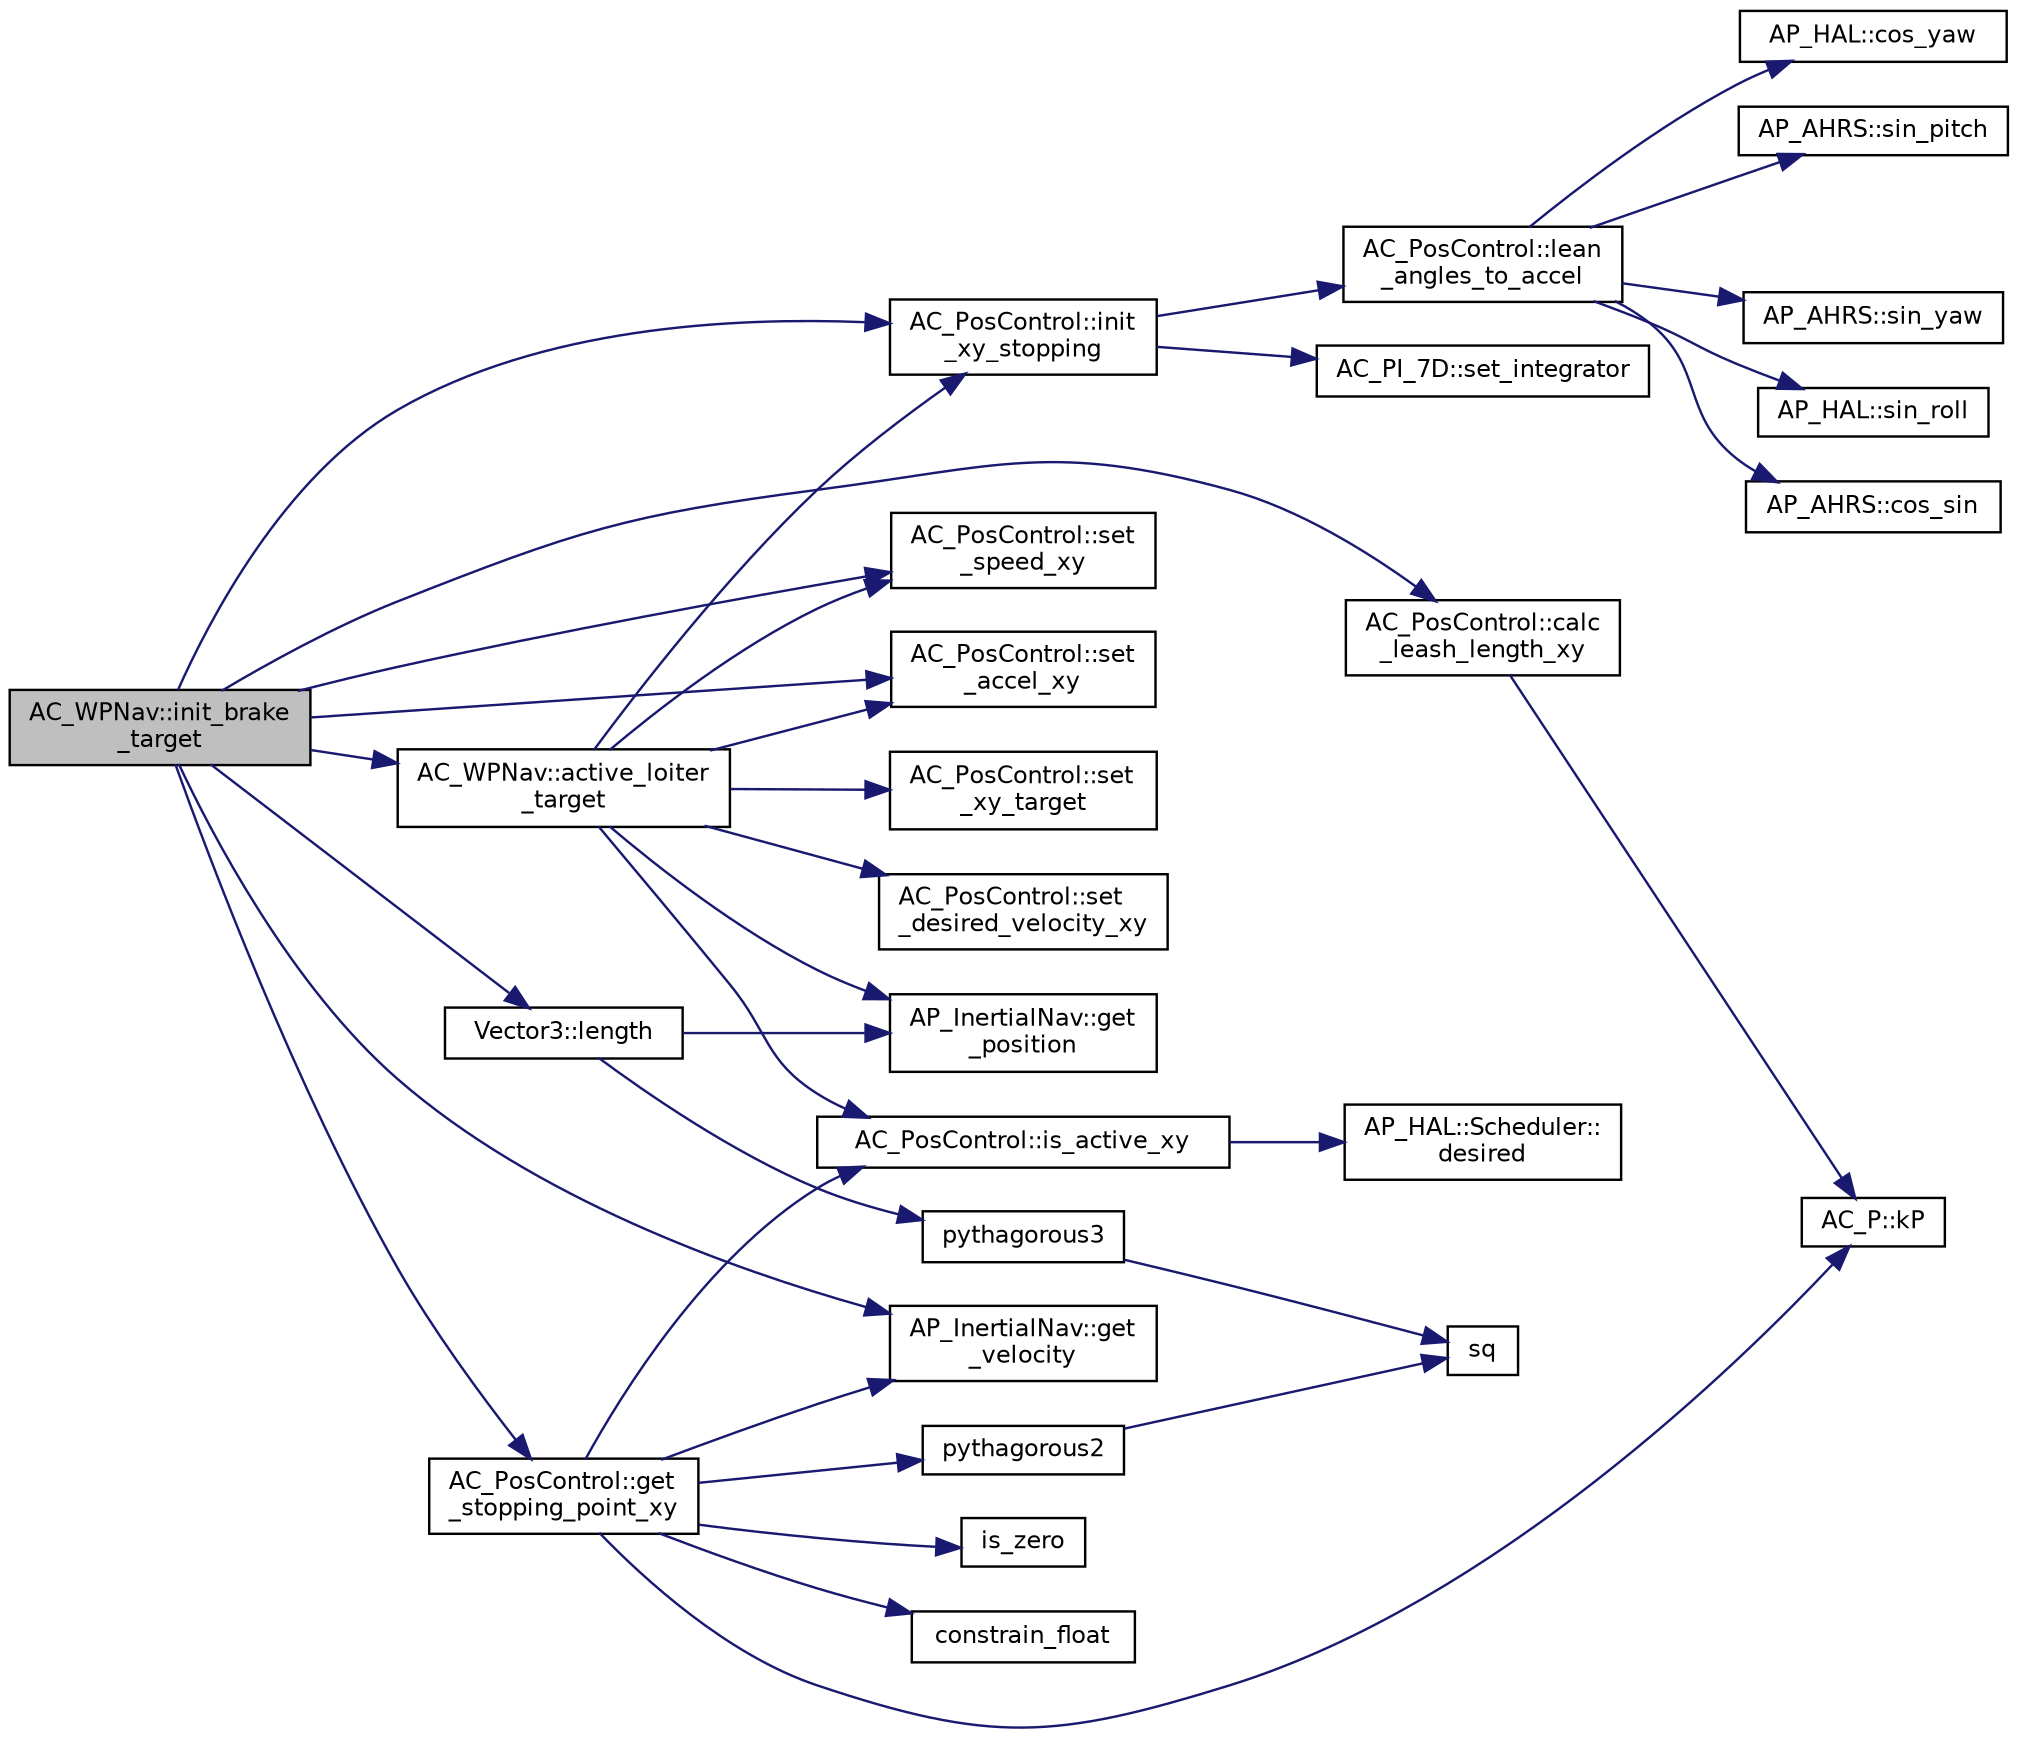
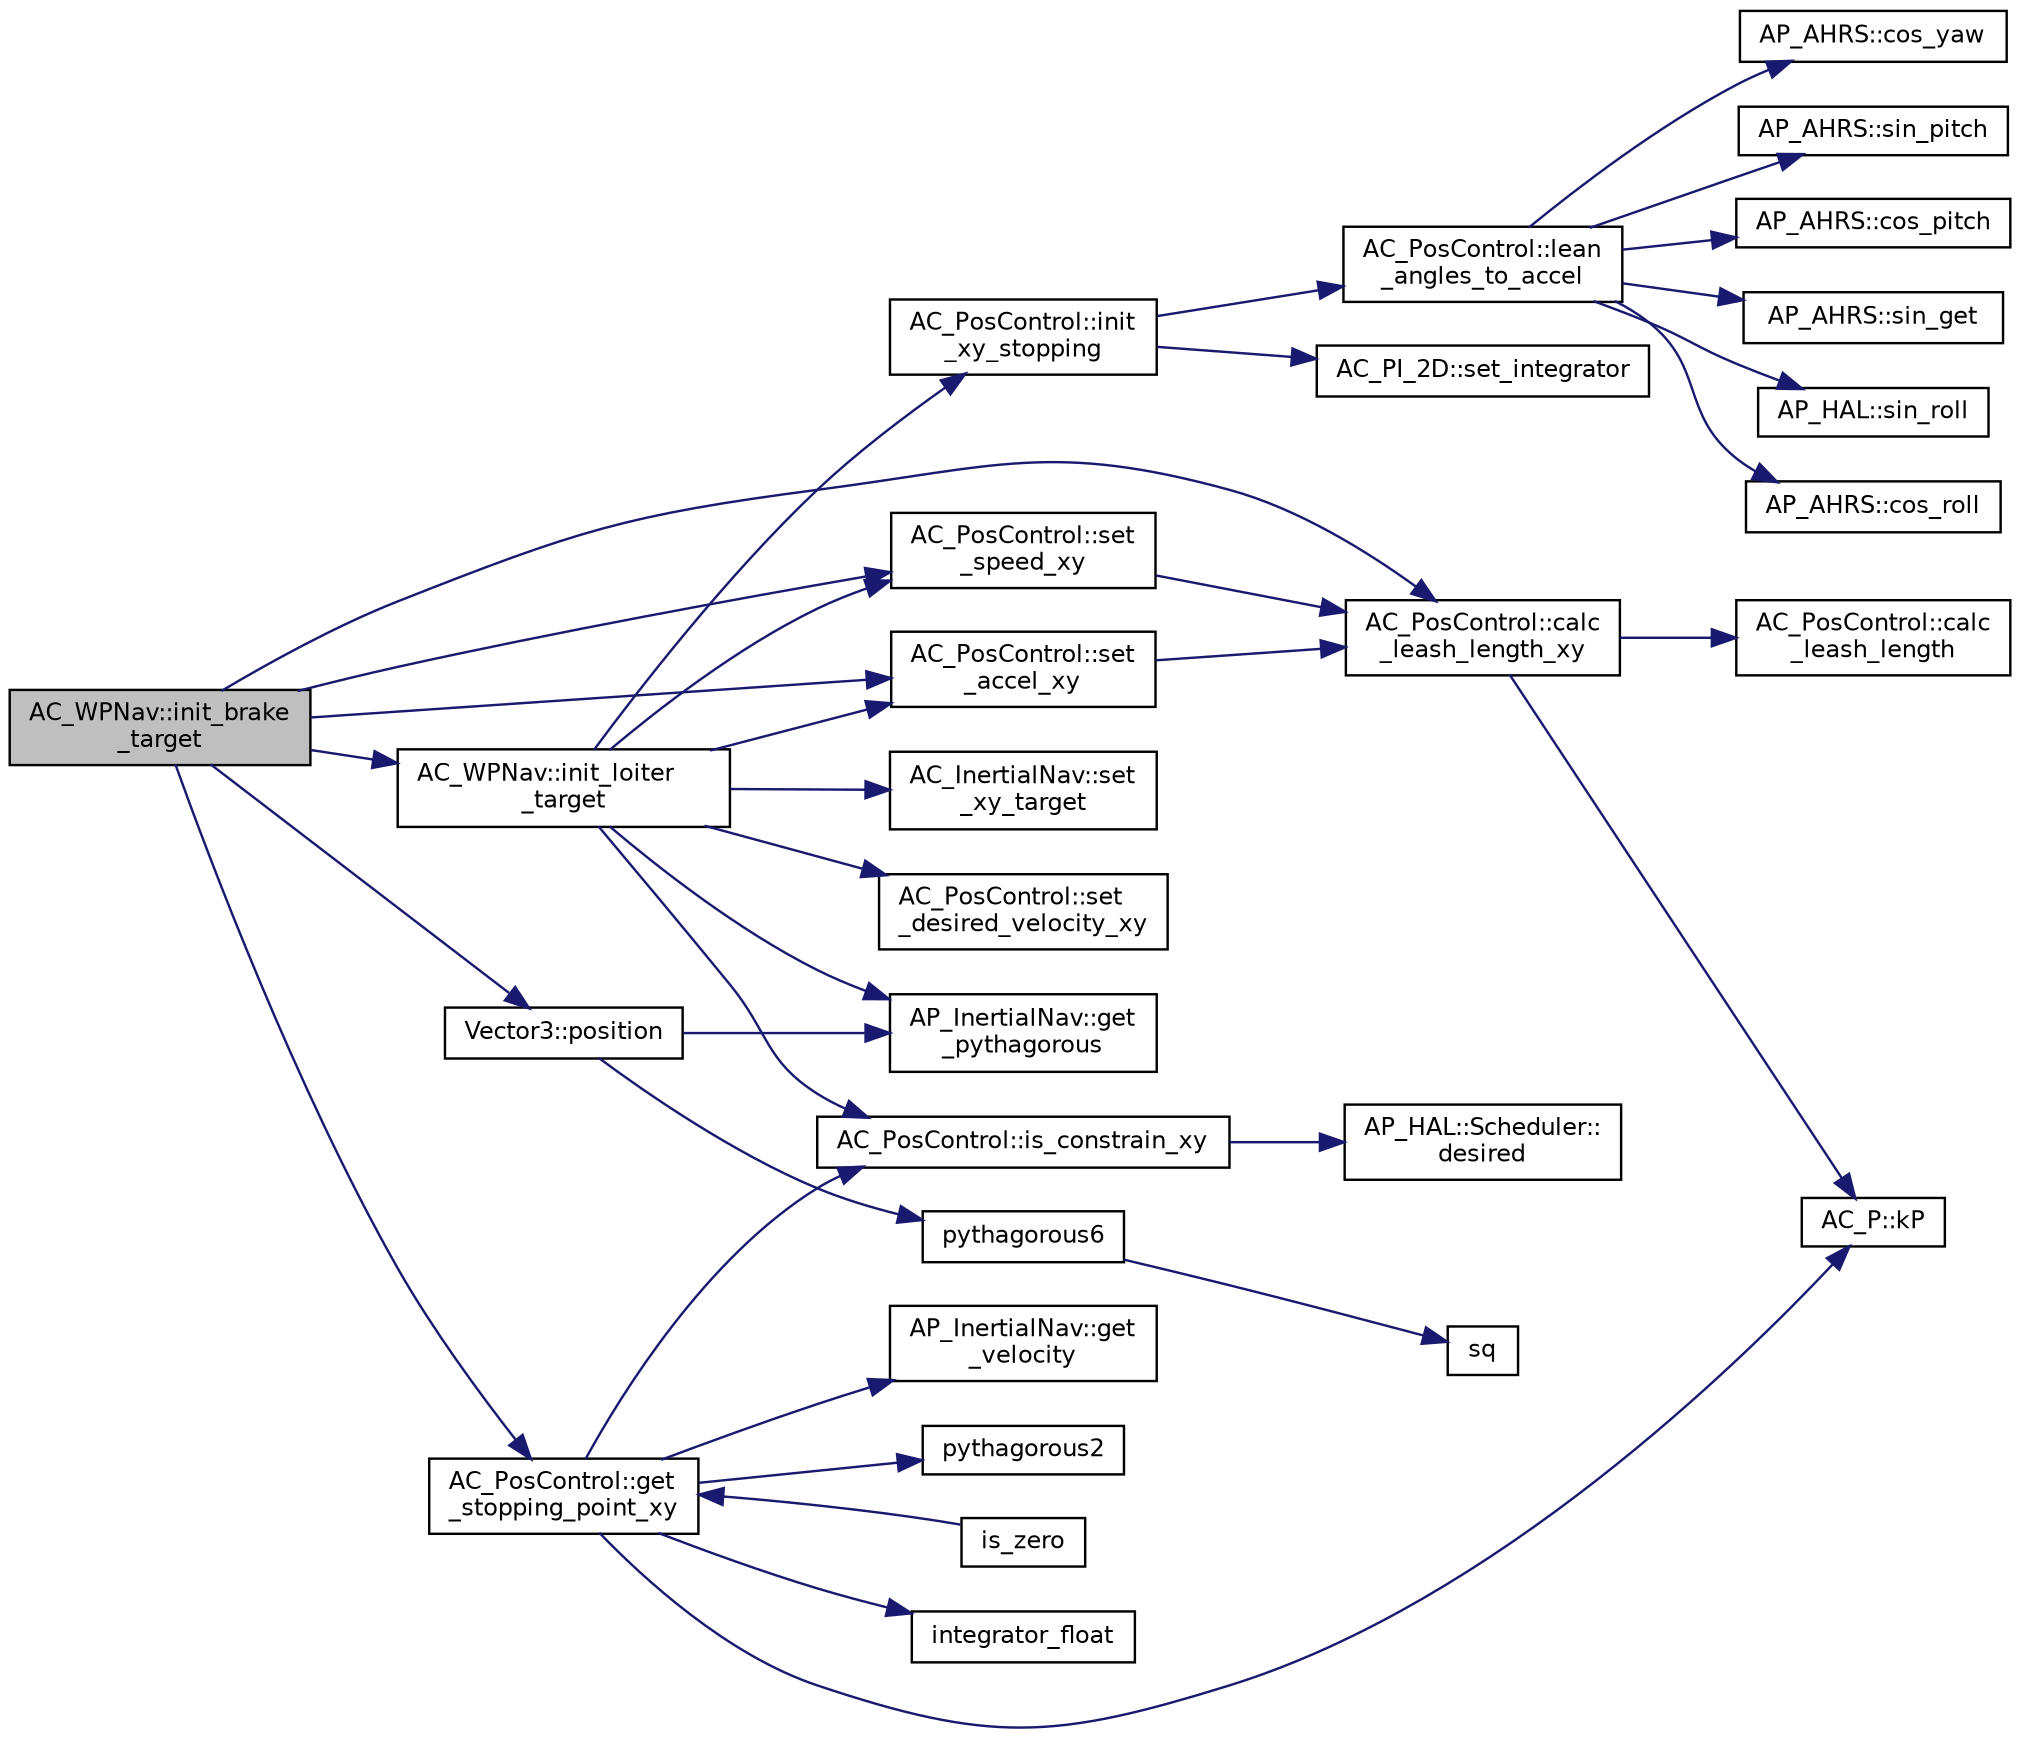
  digraph {
    rankdir=LR
    node [color=black fillcolor=white fontname=Helvetica fontsize=10 shape=record style=filled]
    edge [color=midnightblue fontname=Helvetica fontsize=10 labelfontname=Helvetica labelfontsize=10 style=solid]
    n1 [fillcolor=grey75 fontcolor=black height=0.2 label="AC_WPNav::init_brake\l_target" width=0.4]
    n2 [height=0.2 label="AP_InertialNav::get\l_velocity" width=0.4]
    n3 [height=0.2 label="AC_PosControl::init\l_xy_stopping" width=0.4]
    n4 [height=0.2 label="AC_PosControl::set\l_speed_xy" width=0.4]
    n5 [height=0.2 label="AC_PosControl::calc\l_leash_length_xy" width=0.4]
-   n6 [height=0.2 label="Vector3::length" width=0.4]
+   n6 [height=0.2 label="Vector3::position" width=0.4]
    n7 [height=0.2 label="AC_PosControl::set\l_accel_xy" width=0.4]
    n8 [height=0.2 label="AC_PosControl::get\l_stopping_point_xy" width=0.4]
-   n9 [height=0.2 label="AC_WPNav::active_loiter\l_target" width=0.4]
+   n9 [height=0.2 label="AC_WPNav::init_loiter\l_target" width=0.4]
    n10 [height=0.2 label="AC_PosControl::lean\l_angles_to_accel" width=0.4]
-   n11 [height=0.2 label="AC_PI_7D::set_integrator" width=0.4]
+   n11 [height=0.2 label="AC_PI_2D::set_integrator" width=0.4]
+   n12 [height=0.2 label="AC_PosControl::calc\l_leash_length" width=0.4]
    n13 [height=0.2 label="AC_P::kP" width=0.4]
-   n14 [height=0.2 label=pythagorous3 width=0.4]
-   n15 [height=0.2 label="AP_InertialNav::get\l_position" width=0.4]
-   n16 [height=0.2 label="AC_PosControl::is_active_xy" width=0.4]
+   n14 [height=0.2 label=pythagorous6 width=0.4]
+   n15 [height=0.2 label="AP_InertialNav::get\l_pythagorous" width=0.4]
+   n16 [height=0.2 label="AC_PosControl::is_constrain_xy" width=0.4]
    n17 [height=0.2 label=pythagorous2 width=0.4]
    n18 [height=0.2 label=is_zero width=0.4]
-   n19 [height=0.2 label=constrain_float width=0.4]
-   n20 [height=0.2 label="AC_PosControl::set\l_xy_target" width=0.4]
+   n19 [height=0.2 label=integrator_float width=0.4]
+   n20 [height=0.2 label="AC_InertialNav::set\l_xy_target" width=0.4]
    n21 [height=0.2 label="AC_PosControl::set\l_desired_velocity_xy" width=0.4]
-   n22 [height=0.2 label="AP_HAL::cos_yaw" width=0.4]
+   n22 [height=0.2 label="AP_AHRS::cos_yaw" width=0.4]
    n23 [height=0.2 label="AP_AHRS::sin_pitch" width=0.4]
-   n25 [height=0.2 label="AP_AHRS::sin_yaw" width=0.4]
+   n24 [height=0.2 label="AP_AHRS::cos_pitch" width=0.4]
+   n25 [height=0.2 label="AP_AHRS::sin_get" width=0.4]
    n26 [height=0.2 label="AP_HAL::sin_roll" width=0.4]
-   n27 [height=0.2 label="AP_AHRS::cos_sin" width=0.4]
+   n27 [height=0.2 label="AP_AHRS::cos_roll" width=0.4]
    n28 [height=0.2 label=sq width=0.4]
    n29 [height=0.2 label="AP_HAL::Scheduler::\ldesired" width=0.4]
-   n1 -> n2
-   n1 -> n3
    n1 -> n4
    n1 -> n5
    n1 -> n6
    n1 -> n7
    n1 -> n8
    n1 -> n9
    n3 -> n10
    n3 -> n11
+   n4 -> n5
+   n5 -> n12
    n5 -> n13
    n6 -> n14
    n6 -> n15
+   n7 -> n5
    n8 -> n2
    n8 -> n13
    n8 -> n16
    n8 -> n17
-   n8 -> n18
+   n18 -> n8
    n8 -> n19
    n9 -> n3
    n9 -> n4
    n9 -> n7
    n9 -> n15
    n9 -> n16
    n9 -> n20
    n9 -> n21
    n10 -> n22
    n10 -> n23
+   n10 -> n24
    n10 -> n25
    n10 -> n26
    n10 -> n27
    n14 -> n28
    n16 -> n29
-   n17 -> n28
  }
